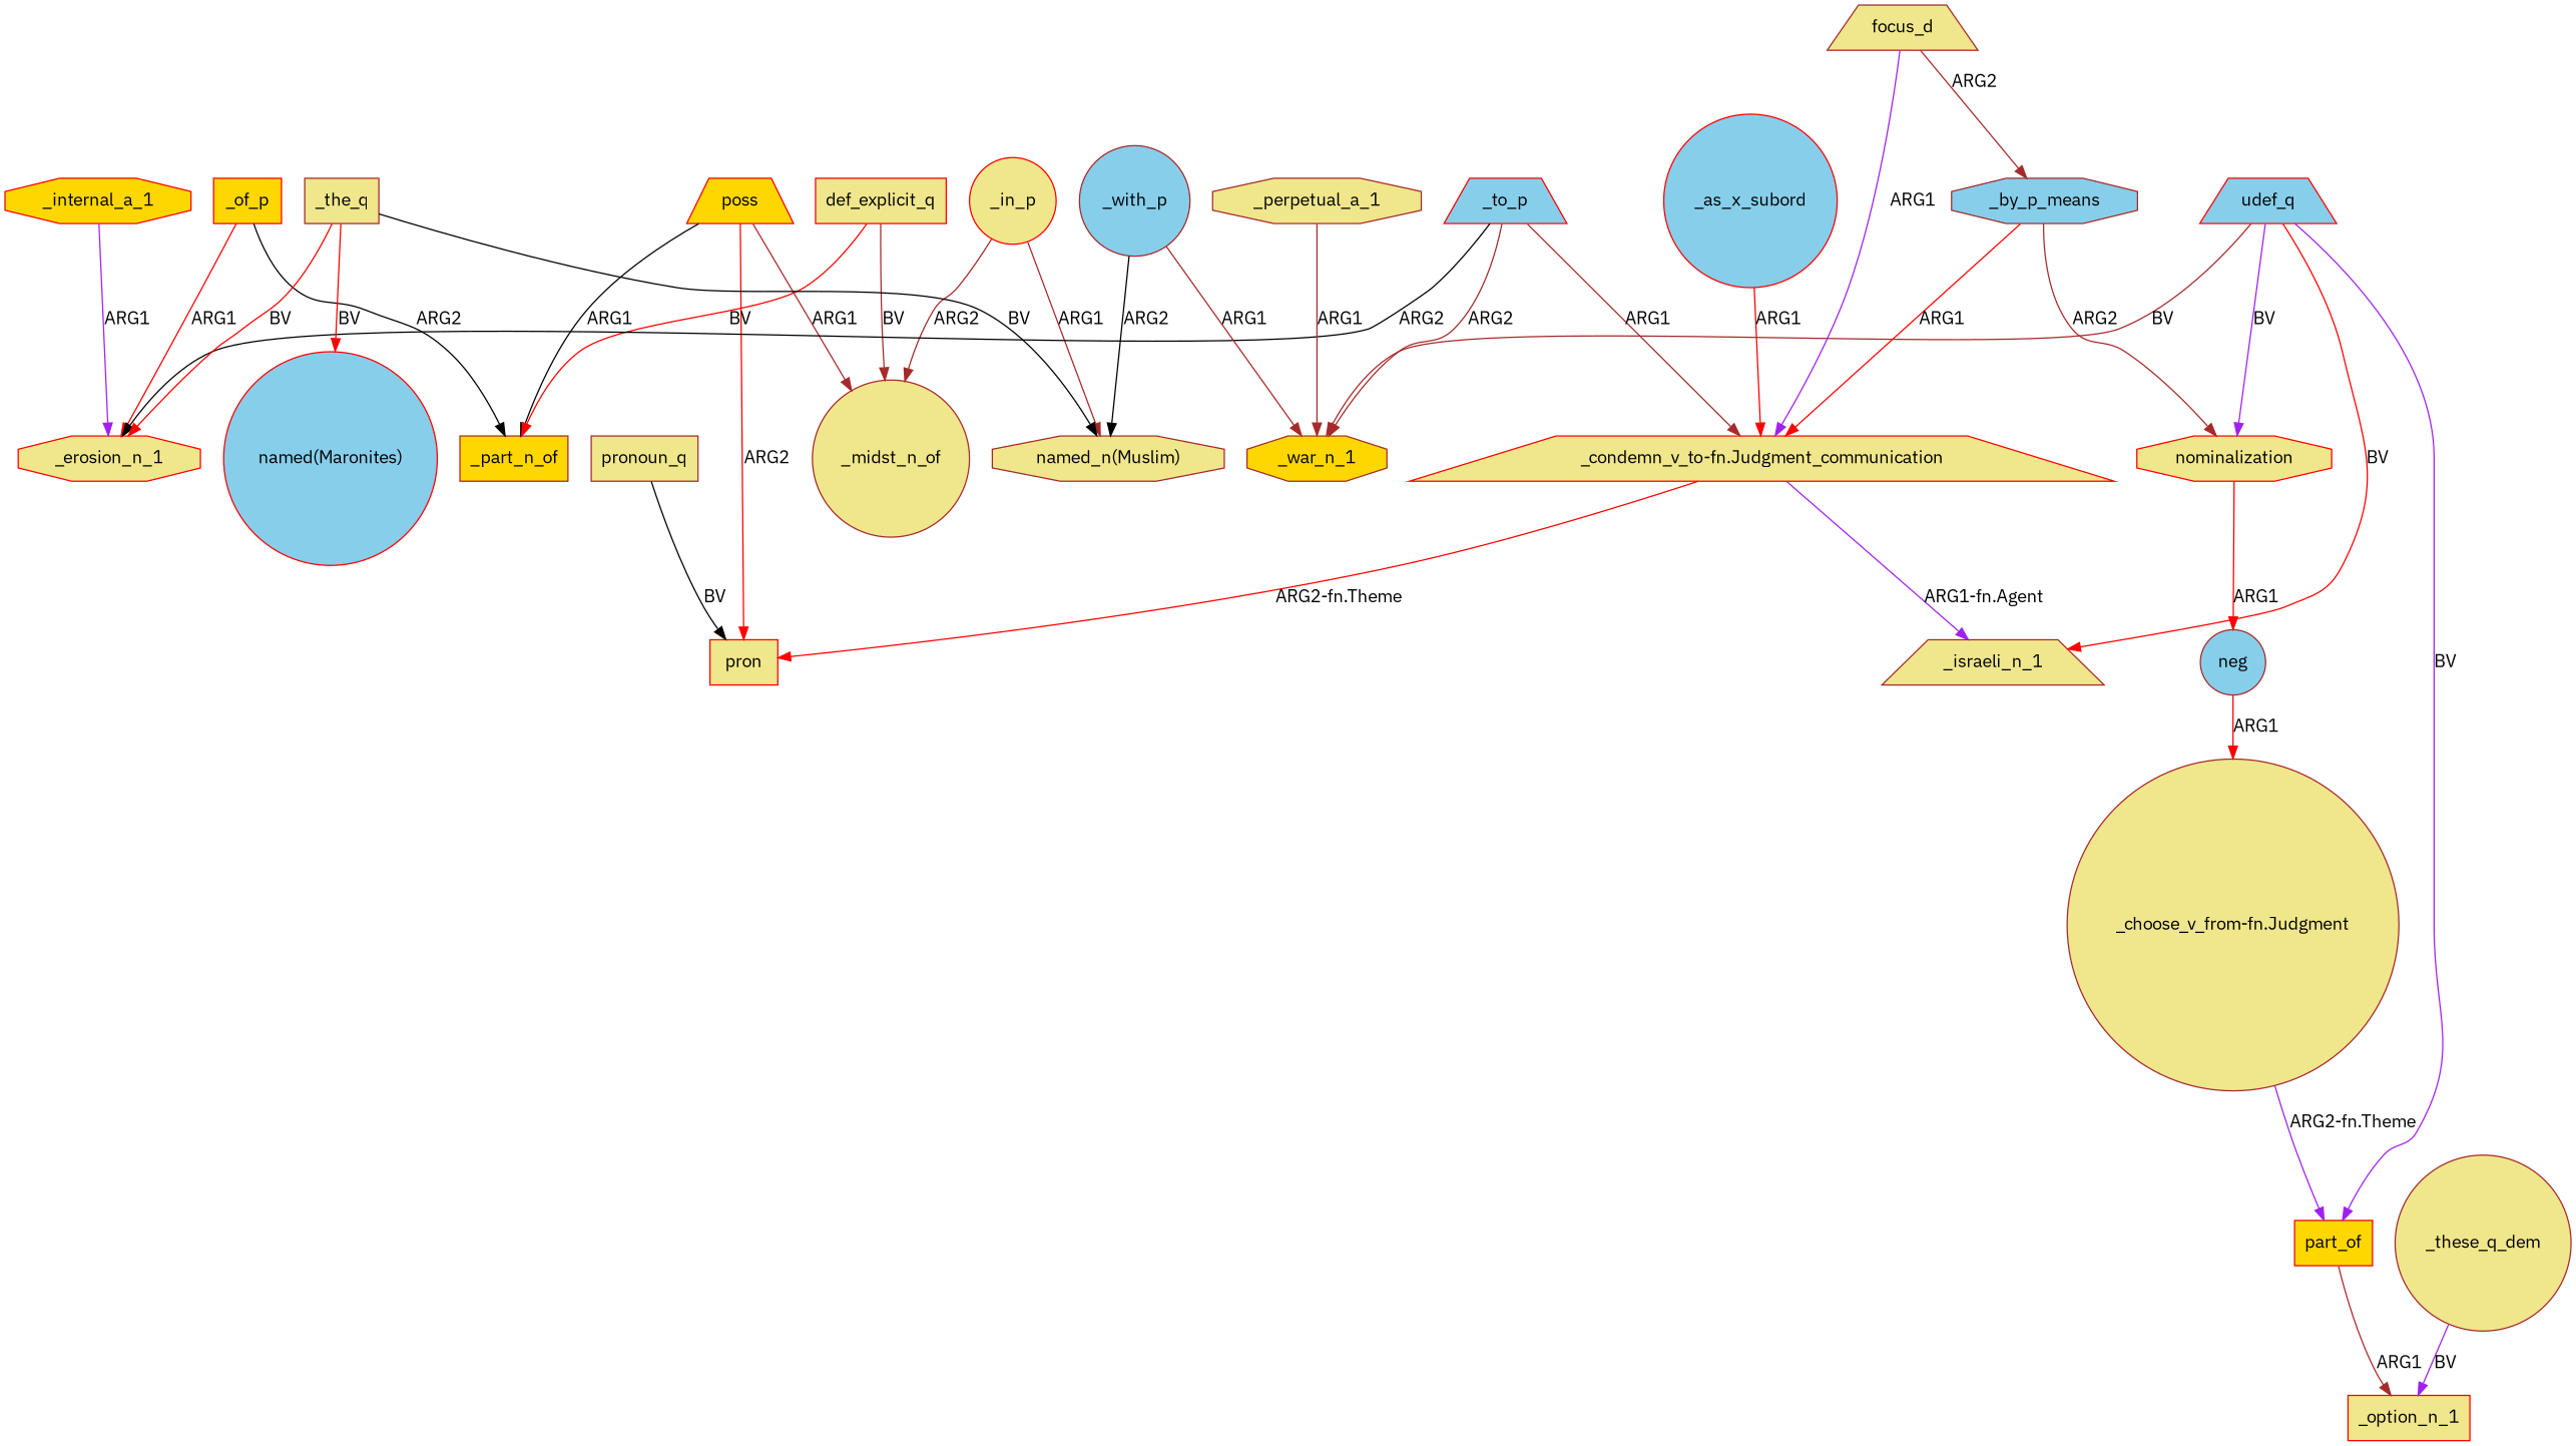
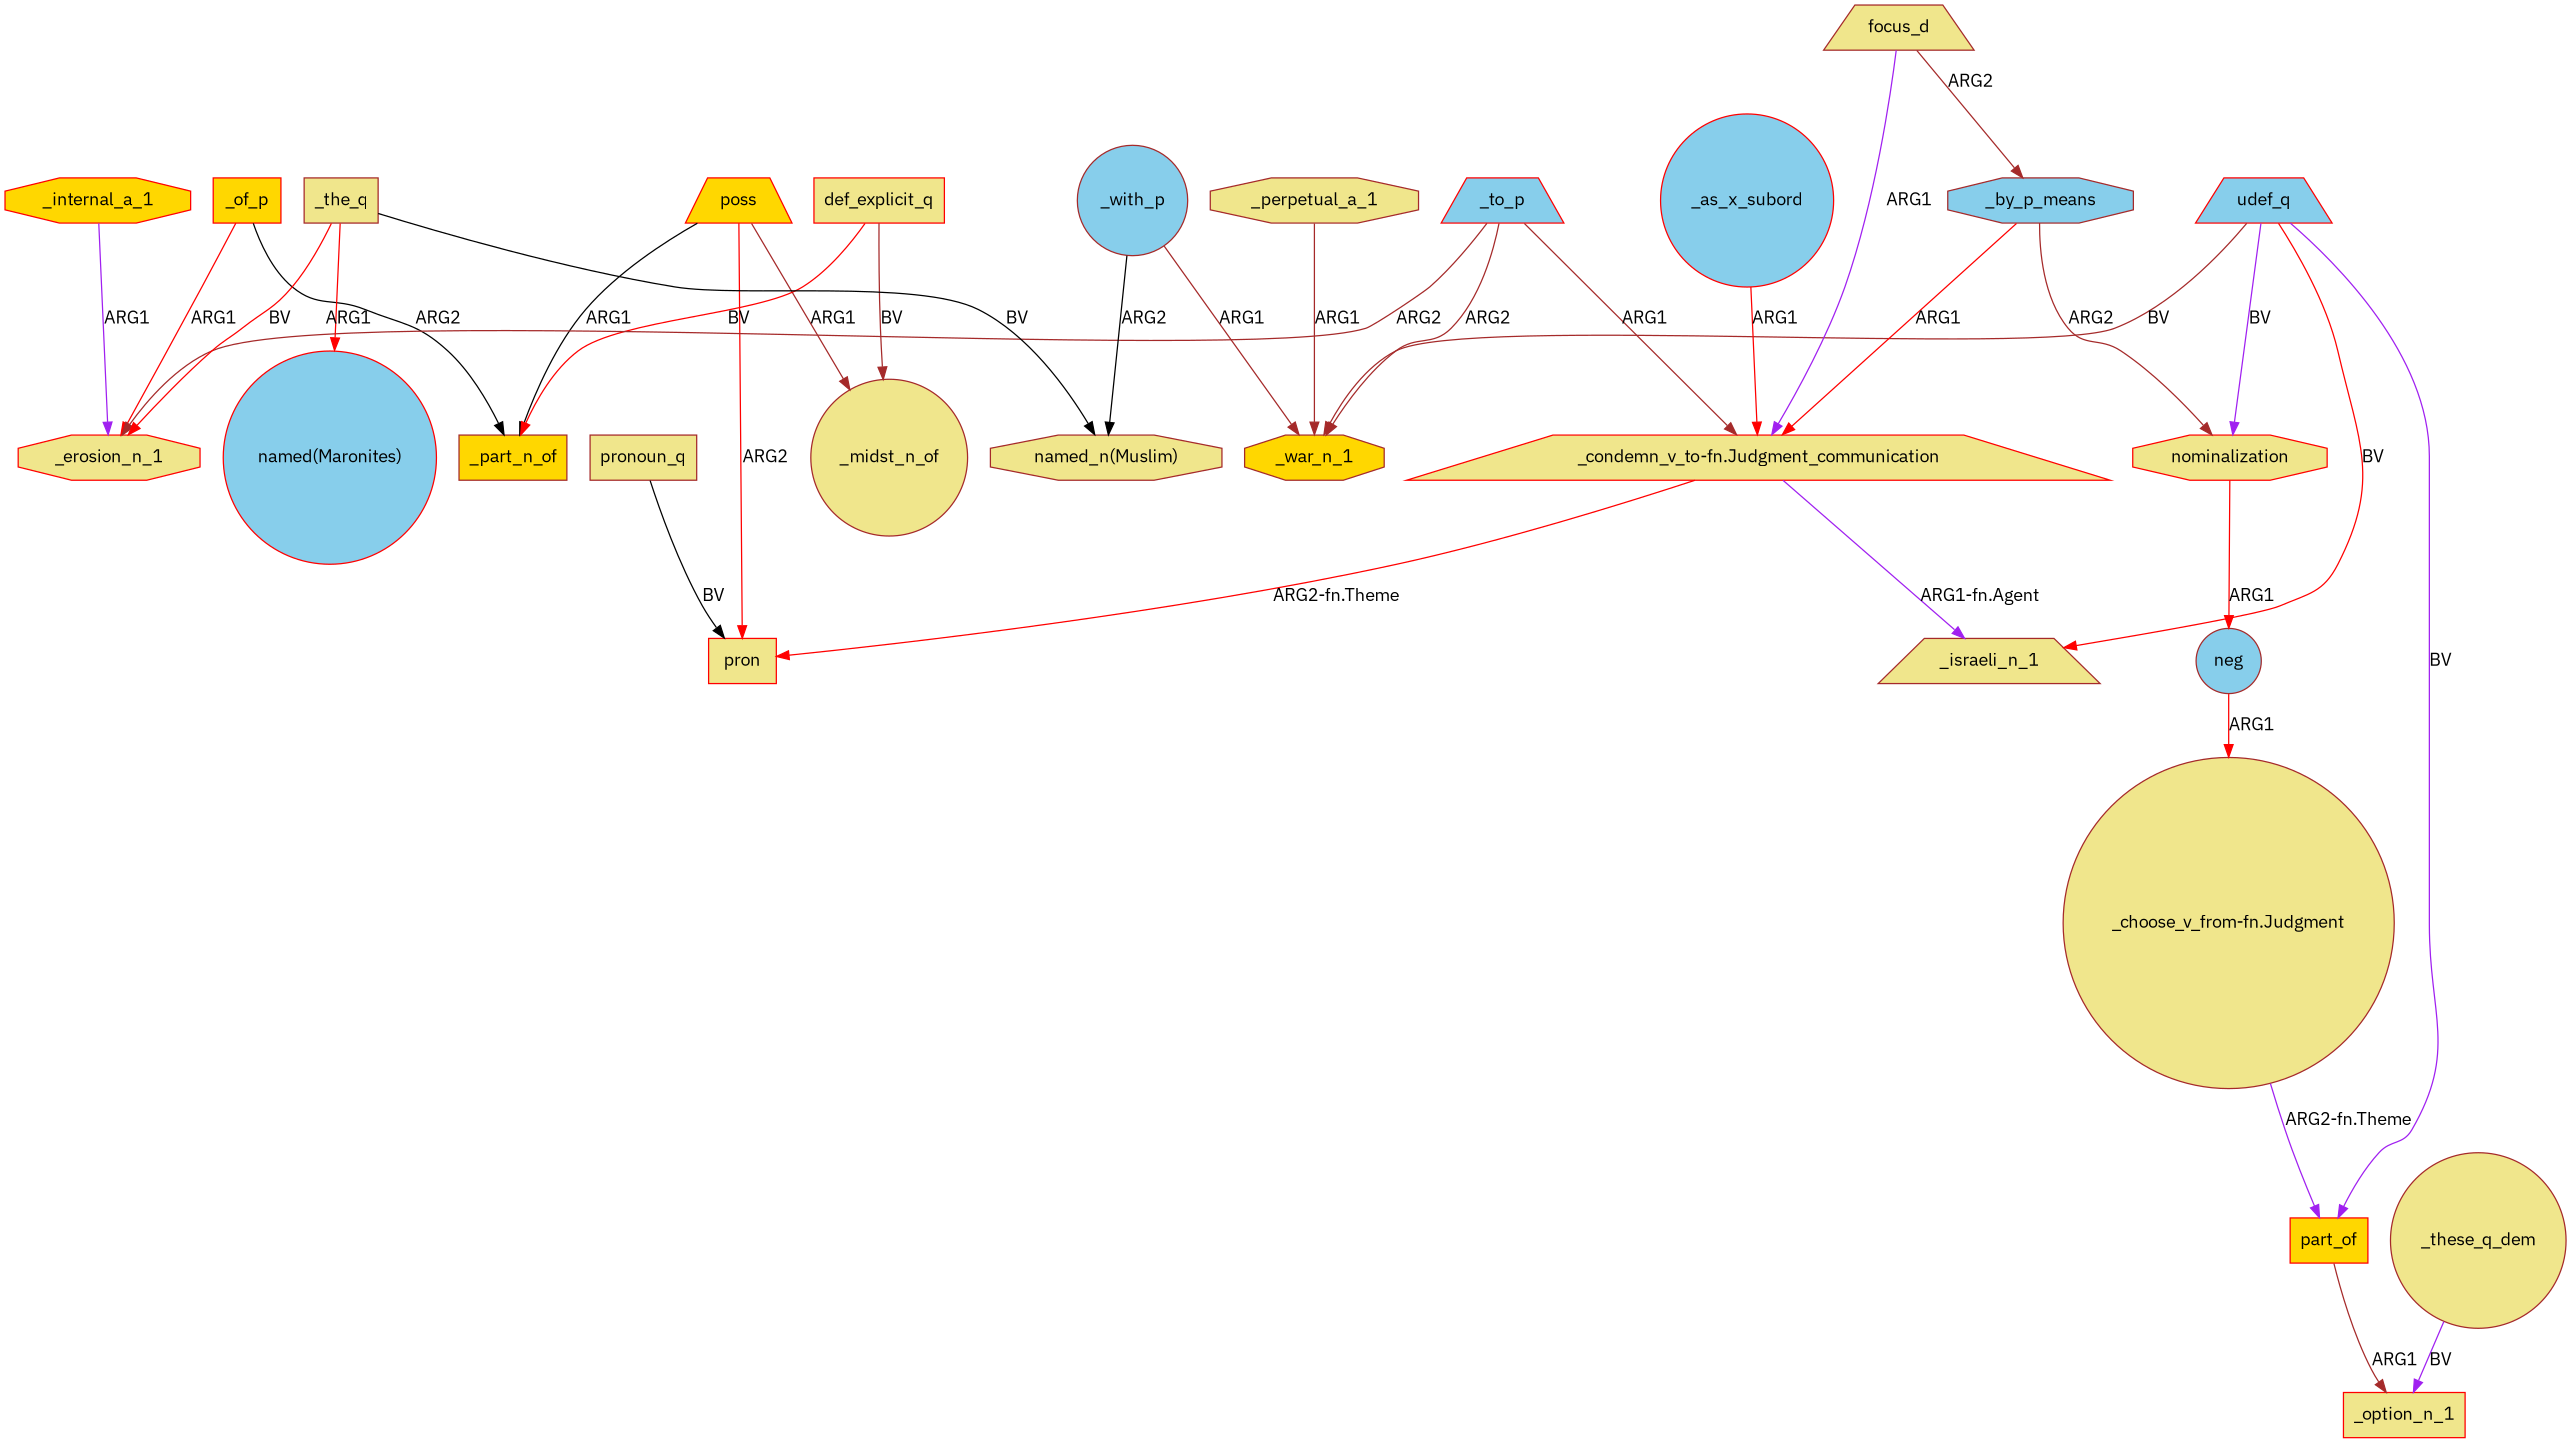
  digraph {
    fontname="IBM Plex Sans"
    node [color=red fillcolor=khaki fontname="IBM Plex Sans" shape=box style=filled]
    edge [color=brown fontname="IBM Plex Sans"]
    _internal_a_1 [fillcolor=gold shape=octagon]
    _erosion_n_1 [shape=octagon]
    udef_q [fillcolor=skyblue shape=trapezium]
    part_of [fillcolor=gold]
    nominalization [shape=octagon]
    _israeli_n_1 [color=brown shape=trapezium]
    _war_n_1 [color=brown fillcolor=gold shape=octagon]
    _option_n_1
    neg [color=brown fillcolor=skyblue shape=circle]
    _by_p_means [color=brown fillcolor=skyblue shape=octagon]
    "_condemn_v_to-fn.Judgment_communication" [shape=trapezium]
    pron
    n13 [color=brown label="_choose_v_from-fn.Judgment" shape=circle]
    poss [fillcolor=gold shape=trapezium]
    _midst_n_of [color=brown shape=circle]
    n16 [color=brown fillcolor=gold label=_part_n_of]
    def_explicit_q
    focus_d [color=brown shape=trapezium]
-   _in_p [shape=circle]
    "named_n(Muslim)" [color=brown shape=octagon]
    _of_p [fillcolor=gold]
    _to_p [fillcolor=skyblue shape=trapezium]
    _the_q [color=brown]
    "named(Maronites)" [fillcolor=skyblue shape=circle]
    pronoun_q [color=brown]
    _with_p [color=brown fillcolor=skyblue shape=circle]
    _as_x_subord [fillcolor=skyblue shape=circle]
    _these_q_dem [color=brown shape=circle]
    _perpetual_a_1 [color=brown shape=octagon]
    _internal_a_1 -> _erosion_n_1 [color=purple label=ARG1]
    udef_q -> part_of [color=purple label=BV]
    udef_q -> nominalization [color=purple label=BV]
    udef_q -> _israeli_n_1 [color=red label=BV]
    udef_q -> _war_n_1 [label=BV]
    part_of -> _option_n_1 [label=ARG1]
    nominalization -> neg [color=red label=ARG1]
    neg -> n13 [color=red label=ARG1]
    _by_p_means -> nominalization [label=ARG2]
    _by_p_means -> "_condemn_v_to-fn.Judgment_communication" [color=red label=ARG1]
    "_condemn_v_to-fn.Judgment_communication" -> _israeli_n_1 [color=purple label="ARG1-fn.Agent"]
    "_condemn_v_to-fn.Judgment_communication" -> pron [color=red label="ARG2-fn.Theme"]
    n13 -> part_of [color=purple label="ARG2-fn.Theme"]
    poss -> pron [color=red label=ARG2]
    poss -> _midst_n_of [label=ARG1]
    poss -> n16 [color=black label=ARG1]
    def_explicit_q -> _midst_n_of [label=BV]
    def_explicit_q -> n16 [color=red label=BV]
    focus_d -> _by_p_means [label=ARG2]
    focus_d -> "_condemn_v_to-fn.Judgment_communication" [color=purple label=ARG1]
-   _in_p -> _midst_n_of [label=ARG2]
-   _in_p -> "named_n(Muslim)" [label=ARG1]
    _of_p -> _erosion_n_1 [color=red label=ARG1]
    _of_p -> n16 [color=black label=ARG2]
-   _to_p -> _erosion_n_1 [color=black label=ARG2]
+   _to_p -> _erosion_n_1 [label=ARG2]
    _to_p -> _war_n_1 [label=ARG2]
    _to_p -> "_condemn_v_to-fn.Judgment_communication" [label=ARG1]
    _the_q -> _erosion_n_1 [color=red label=BV]
    _the_q -> "named_n(Muslim)" [color=black label=BV]
-   _the_q -> "named(Maronites)" [color=red label=BV]
+   _the_q -> "named(Maronites)" [color=red label=ARG1]
    pronoun_q -> pron [color=black label=BV]
    _with_p -> _war_n_1 [label=ARG1]
    _with_p -> "named_n(Muslim)" [color=black label=ARG2]
    _as_x_subord -> "_condemn_v_to-fn.Judgment_communication" [color=red label=ARG1]
    _these_q_dem -> _option_n_1 [color=purple label=BV]
    _perpetual_a_1 -> _war_n_1 [label=ARG1]
  }
